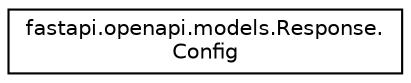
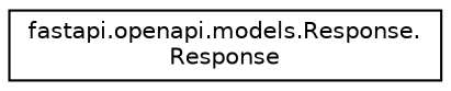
  digraph {
    rankdir=LR
-   n1 [color=black fillcolor=white fontname=Helvetica fontsize=10 height=0.2 label="fastapi.openapi.models.Response.\lConfig" shape=record style=filled width=0.4]
+   n1 [color=black fillcolor=white fontname=Helvetica fontsize=10 height=0.2 label="fastapi.openapi.models.Response.\lResponse" shape=record style=filled width=0.4]
  }
